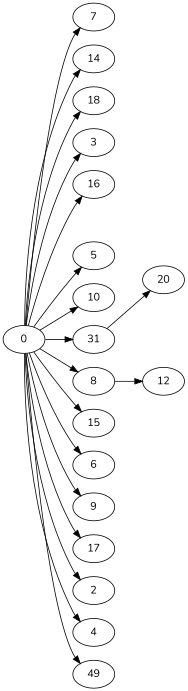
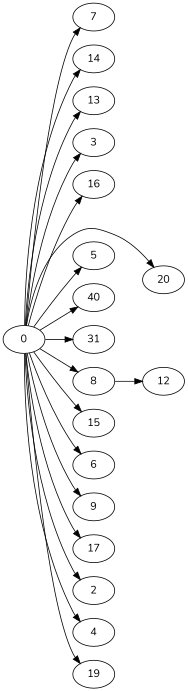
  digraph {
    "Duplicate states"=0
    GraphType=Fork
    "Max states in OPEN"=0
    Modes="120000ms; topo-ordered tasks, ; Pruning: task equivalence, fixed order ready list, ; F-value: ; Optimisation: best schedule length (SL) optimisation on equal, "
    NumberOfTasks=21
    "Pruned using list schedule length"=56248
    "States removed from OPEN"=0
    TargetSystem="Homogeneous-2"
    "Time to schedule (ms)"=500
    "Total idle time"=99
    "Total schedule length"=670
    "Total sequential time"=1240
    "Total states created"=119921
    fontname=Nunito
    rankdir=LR
    node [Processor=1 Weight=22 fontname=Nunito]
    edge [Weight=8 fontname=Nunito]
    0 ["Finish time"=97 Processor=0 "Start time"=0 Weight=97]
    7 ["Finish time"=207 "Start time"=99 Weight=108]
    14 ["Finish time"=313 Processor=0 "Start time"=205 Weight=108]
-   13 ["Finish time"=304 "Start time"=207 Weight=97 label=18]
+   13 ["Finish time"=304 "Start time"=207 Weight=97]
    3 ["Finish time"=390 "Start time"=304 Weight=86]
    16 ["Finish time"=399 Processor=0 "Start time"=313 Weight=86]
    20 ["Finish time"=465 "Start time"=390 Weight=75]
    5 ["Finish time"=453 Processor=0 "Start time"=399 Weight=54]
-   10 ["Finish time"=507 Processor=0 "Start time"=453 Weight=54]
+   10 ["Finish time"=507 Processor=0 "Start time"=453 Weight=54 label=40]
    n10 ["Finish time"=519 "Start time"=465 Weight=54 label=31]
    8 ["Finish time"=550 Processor=0 "Start time"=507 Weight=43]
    15 ["Finish time"=562 "Start time"=519 Weight=43]
    6 ["Finish time"=594 "Start time"=562 Weight=32]
    9 ["Finish time"=625 Processor=0 "Start time"=593 Weight=32]
    17 ["Finish time"=626 "Start time"=594 Weight=32]
    2 ["Finish time"=647 Processor=0 "Start time"=625]
    4 ["Finish time"=648 "Start time"=626]
-   19 ["Finish time"=670 "Start time"=648 label=49]
+   19 ["Finish time"=670 "Start time"=648]
    12 ["Finish time"=669 Processor=0 "Start time"=647]
    0 -> 7 [Weight=2]
    0 -> 14
    0 -> 13 [Weight=7]
    0 -> 3 [Weight=2]
    0 -> 16 [Weight=7]
-   n10 -> 20
+   0 -> 20
    0 -> 5 [Weight=5]
    0 -> 10 [Weight=4]
    0 -> n10 [Weight=5]
    0 -> 8 [Weight=10]
    0 -> 15 [Weight=9]
    0 -> 6 [Weight=3]
    0 -> 9 [Weight=9]
    0 -> 17 [Weight=2]
    0 -> 2
    0 -> 4
    0 -> 19 [Weight=6]
    8 -> 12 [Weight=5]
  }
